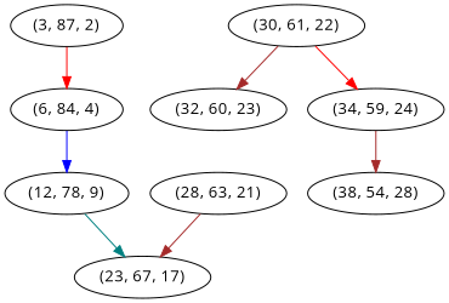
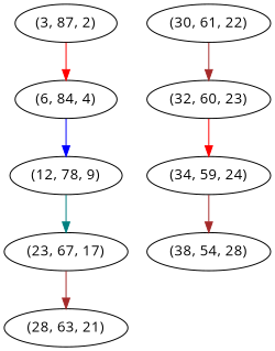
  digraph {
    fontname="Open Sans"
    node [fontname="Open Sans"]
    edge [color=brown fontname="Open Sans"]
    "(3, 87, 2)"
    "(6, 84, 4)"
    "(12, 78, 9)"
    "(23, 67, 17)"
    "(28, 63, 21)"
    "(30, 61, 22)"
    "(32, 60, 23)"
    "(34, 59, 24)"
    "(38, 54, 28)"
    "(3, 87, 2)" -> "(6, 84, 4)" [color=red]
    "(6, 84, 4)" -> "(12, 78, 9)" [color=blue]
    "(12, 78, 9)" -> "(23, 67, 17)" [color=teal]
-   "(28, 63, 21)" -> "(23, 67, 17)"
+   "(23, 67, 17)" -> "(28, 63, 21)"
    "(30, 61, 22)" -> "(32, 60, 23)"
-   "(30, 61, 22)" -> "(34, 59, 24)" [color=red]
+   "(32, 60, 23)" -> "(34, 59, 24)" [color=red]
    "(34, 59, 24)" -> "(38, 54, 28)"
  }
